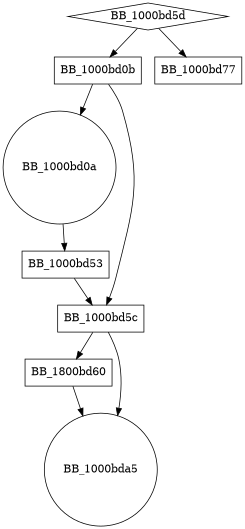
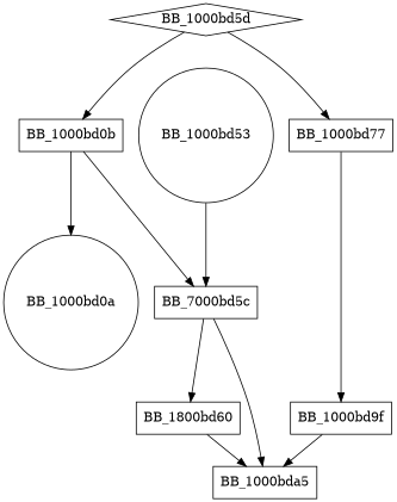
  digraph {
    node [shape=box]
    n1 [label=BB_1000bd5d shape=diamond]
    n2 [label=BB_1000bd0b]
    BB_1000bd77
    n4 [label=BB_1000bd0a shape=circle]
-   BB_1000bd5c
-   BB_1000bd53
+   BB_1000bd5c [label=BB_7000bd5c]
+   BB_1000bd9f
+   BB_1000bd53 [shape=circle]
    n8 [label=BB_1800bd60]
-   BB_1000bda5 [shape=circle]
+   BB_1000bda5
    n1 -> n2
    n1 -> BB_1000bd77
    n2 -> n4
    n2 -> BB_1000bd5c
-   n4 -> BB_1000bd53
+   BB_1000bd77 -> BB_1000bd9f
    BB_1000bd5c -> n8
    BB_1000bd5c -> BB_1000bda5
+   BB_1000bd9f -> BB_1000bda5
    BB_1000bd53 -> BB_1000bd5c
    n8 -> BB_1000bda5
  }
